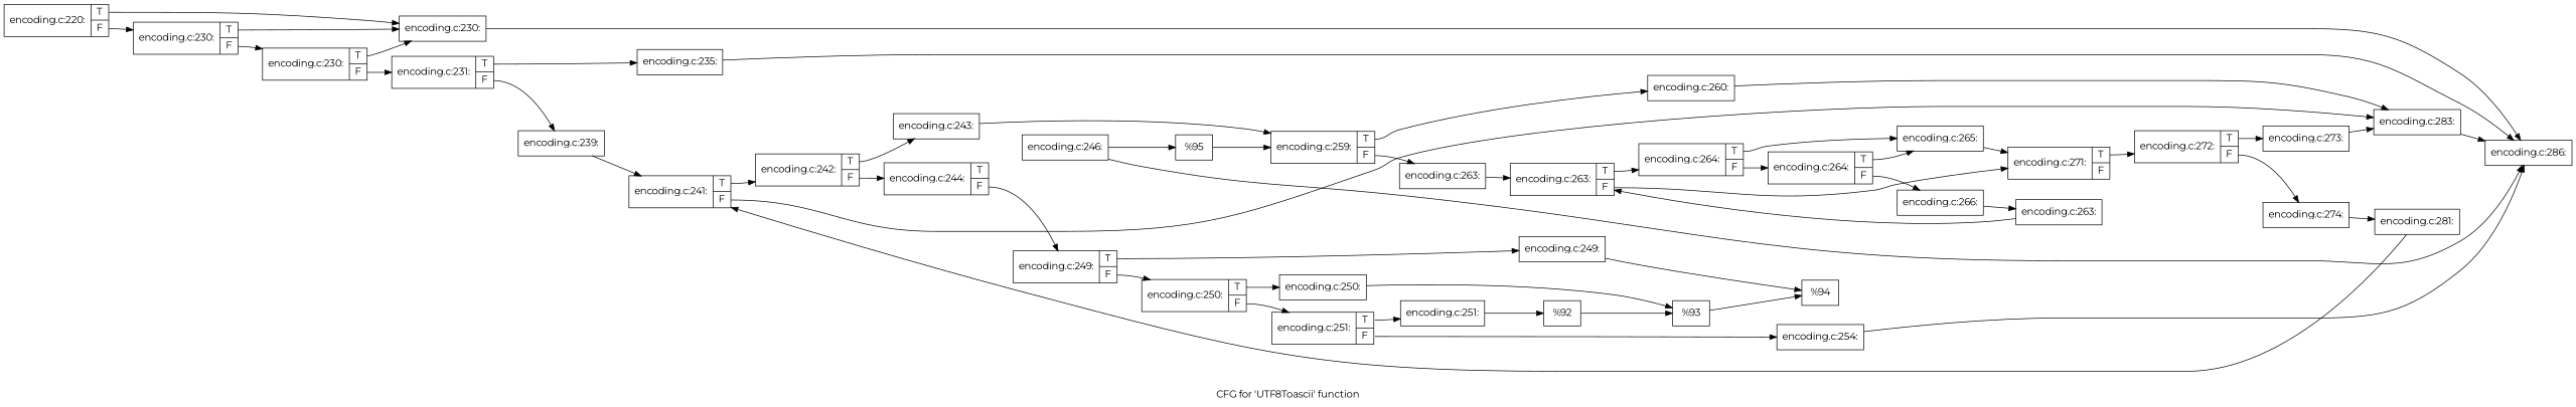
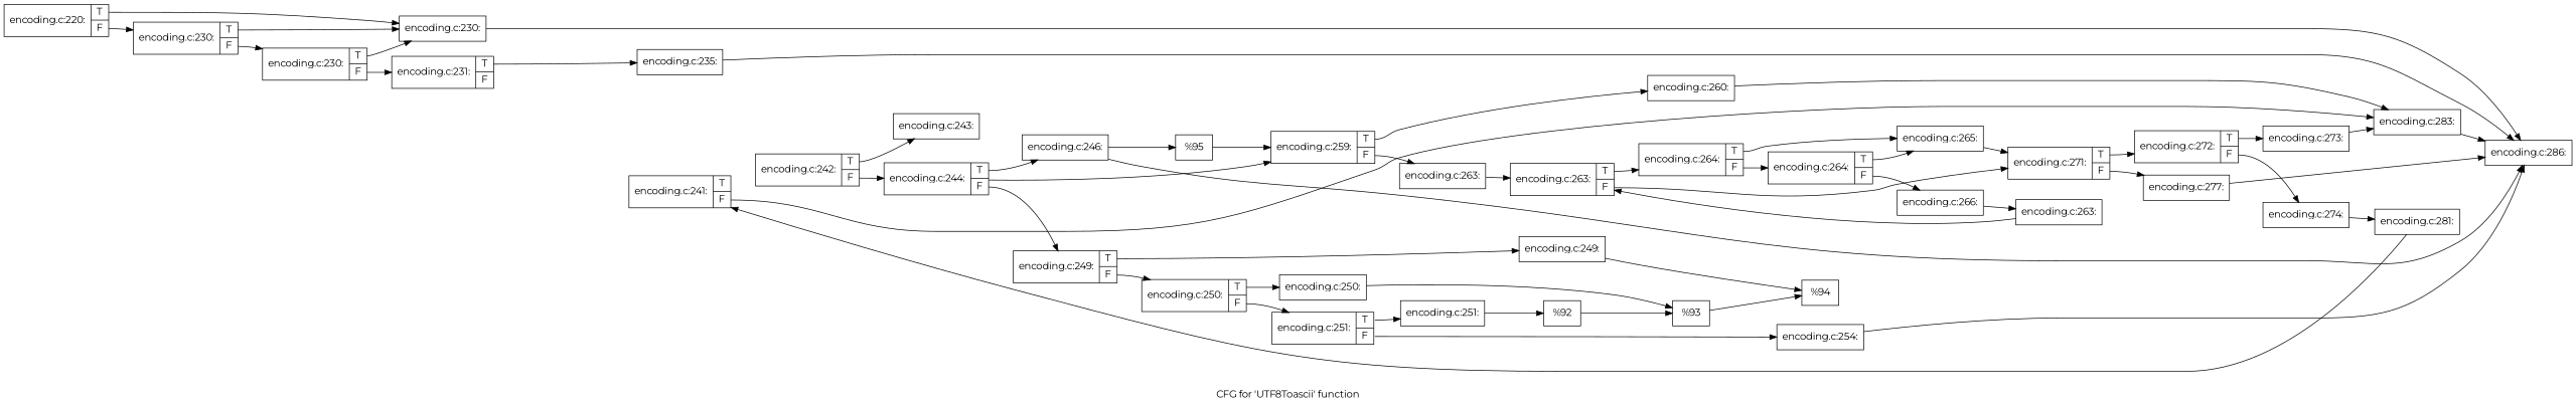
  digraph {
    fontname=Montserrat
    label="CFG for 'UTF8Toascii' function"
    rankdir=LR
    node [fontname=Montserrat shape=record]
    edge [fontname=Montserrat]
    n1 [label="{encoding.c:220:|{<s0>T|<s1>F}}"]
    n2 [label="{encoding.c:230:}"]
    n3 [label="{encoding.c:230:|{<s0>T|<s1>F}}"]
    n4 [label="{encoding.c:286:}"]
    n5 [label="{encoding.c:230:|{<s0>T|<s1>F}}"]
    n6 [label="{encoding.c:231:|{<s0>T|<s1>F}}"]
    n7 [label="{encoding.c:235:}"]
-   n8 [label="{encoding.c:239:}"]
    n9 [label="{encoding.c:241:|{<s0>T|<s1>F}}"]
    n10 [label="{encoding.c:242:|{<s0>T|<s1>F}}"]
    n11 [label="{encoding.c:283:}"]
    n12 [label="{encoding.c:243:}"]
    n13 [label="{encoding.c:244:|{<s0>T|<s1>F}}"]
    n14 [label="{encoding.c:259:|{<s0>T|<s1>F}}"]
    n15 [label="{encoding.c:246:}"]
    n16 [label="{encoding.c:249:|{<s0>T|<s1>F}}"]
    n17 [label="{encoding.c:260:}"]
    n18 [label="{encoding.c:263:}"]
    n19 [label="{%95}"]
    n20 [label="{encoding.c:249:}"]
    n21 [label="{encoding.c:250:|{<s0>T|<s1>F}}"]
    n22 [label="{encoding.c:263:|{<s0>T|<s1>F}}"]
    n23 [label="{%94}"]
    n24 [label="{encoding.c:250:}"]
    n25 [label="{encoding.c:251:|{<s0>T|<s1>F}}"]
    n26 [label="{%93}"]
    n27 [label="{encoding.c:251:}"]
    n28 [label="{encoding.c:254:}"]
    n29 [label="{%92}"]
    n30 [label="{encoding.c:264:|{<s0>T|<s1>F}}"]
    n31 [label="{encoding.c:271:|{<s0>T|<s1>F}}"]
    n32 [label="{encoding.c:265:}"]
    n33 [label="{encoding.c:264:|{<s0>T|<s1>F}}"]
    n34 [label="{encoding.c:272:|{<s0>T|<s1>F}}"]
+   n35 [label="{encoding.c:277:}"]
    n36 [label="{encoding.c:266:}"]
    n37 [label="{encoding.c:273:}"]
    n38 [label="{encoding.c:274:}"]
    n39 [label="{encoding.c:263:}"]
    n40 [label="{encoding.c:281:}"]
    n1 -> n2 [tailport=s0]
    n1 -> n3 [tailport=s1]
    n2 -> n4
    n3 -> n2 [tailport=s0]
    n3 -> n5 [tailport=s1]
    n5 -> n2 [tailport=s0]
    n5 -> n6 [tailport=s1]
    n6 -> n7 [tailport=s0]
-   n6 -> n8 [tailport=s1]
    n7 -> n4
-   n8 -> n9
-   n9 -> n10 [tailport=s0]
    n9 -> n11 [tailport=s1]
    n10 -> n12 [tailport=s0]
    n10 -> n13 [tailport=s1]
    n11 -> n4
-   n12 -> n14
+   n13 -> n14
+   n13 -> n15 [tailport=s0]
    n13 -> n16 [tailport=s1]
    n14 -> n17 [tailport=s0]
    n14 -> n18 [tailport=s1]
    n15 -> n4
    n15 -> n19
    n16 -> n20 [tailport=s0]
    n16 -> n21 [tailport=s1]
    n17 -> n11
    n18 -> n22
    n19 -> n14
    n20 -> n23
    n21 -> n24 [tailport=s0]
    n21 -> n25 [tailport=s1]
    n22 -> n30 [tailport=s0]
    n22 -> n31 [tailport=s1]
    n24 -> n26
    n25 -> n27 [tailport=s0]
    n25 -> n28 [tailport=s1]
    n26 -> n23
    n27 -> n29
    n28 -> n4
    n29 -> n26
    n30 -> n32 [tailport=s0]
    n30 -> n33 [tailport=s1]
    n31 -> n34 [tailport=s0]
+   n31 -> n35 [tailport=s1]
    n32 -> n31
    n33 -> n32 [tailport=s0]
    n33 -> n36 [tailport=s1]
    n34 -> n37 [tailport=s0]
    n34 -> n38 [tailport=s1]
+   n35 -> n4
    n36 -> n39
    n37 -> n11
    n38 -> n40
    n39 -> n22
    n40 -> n9
  }
